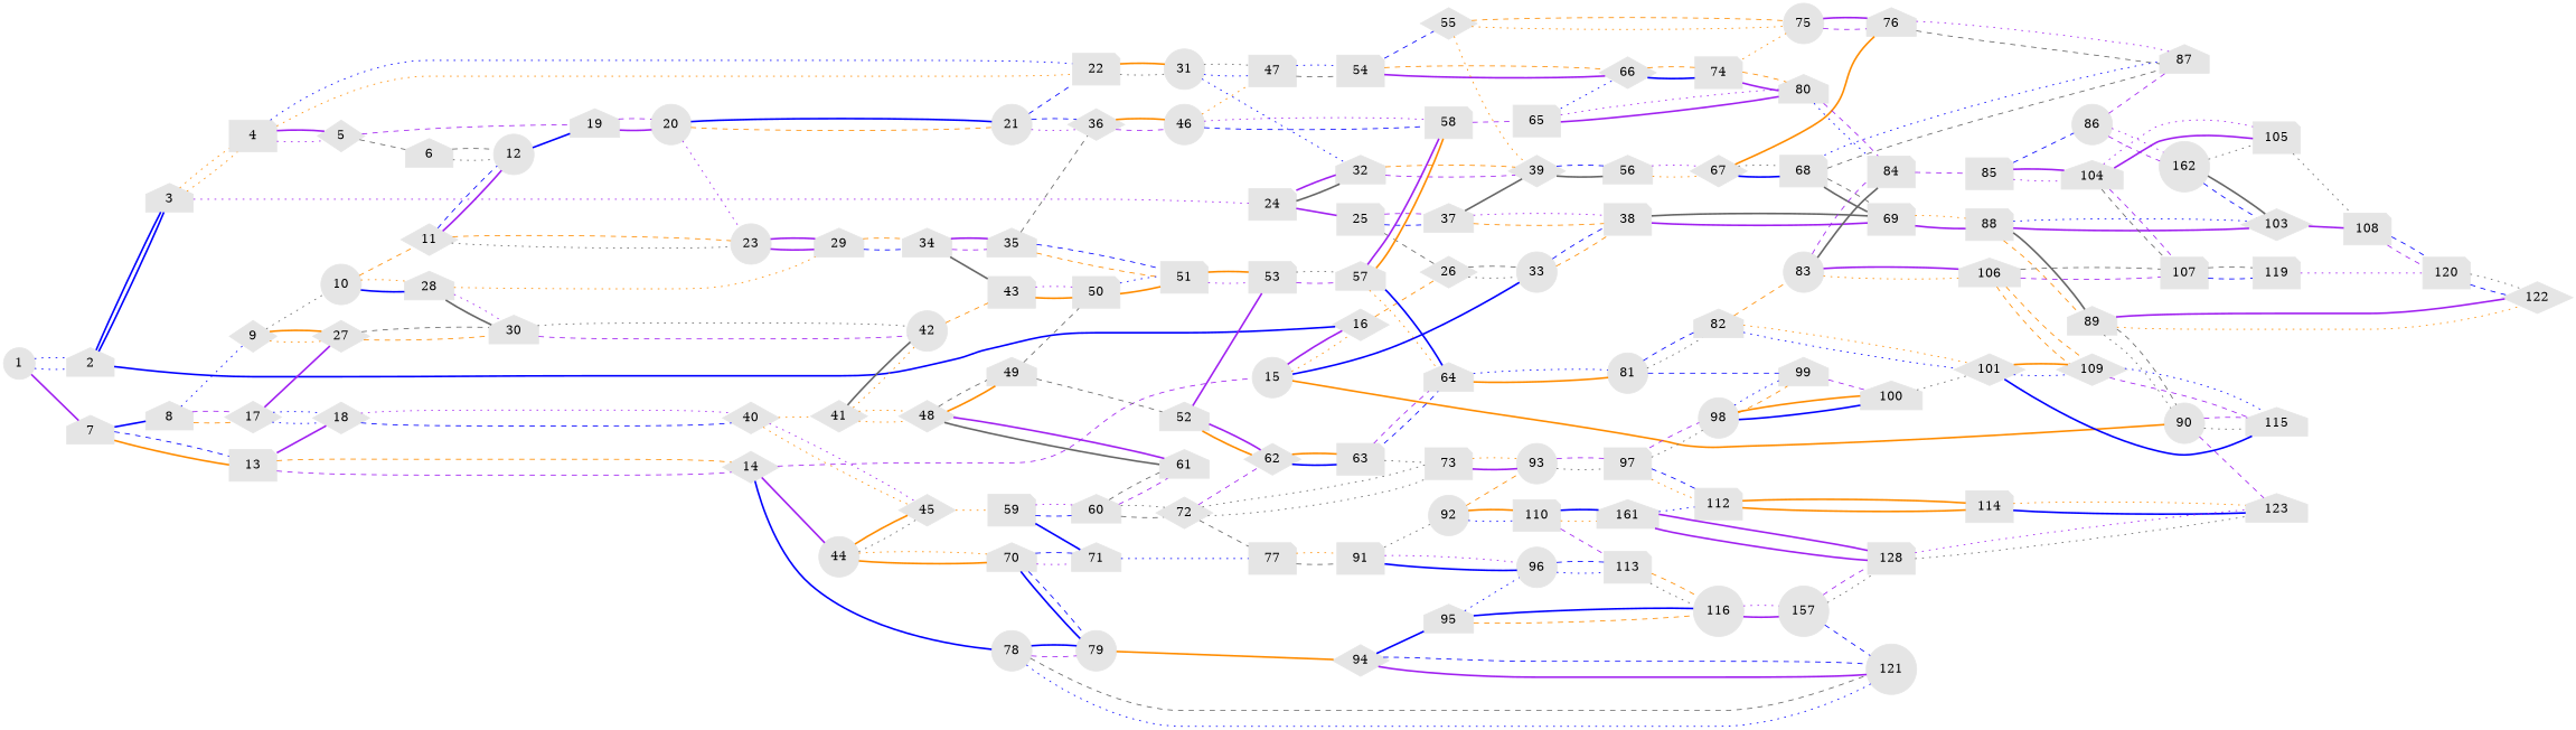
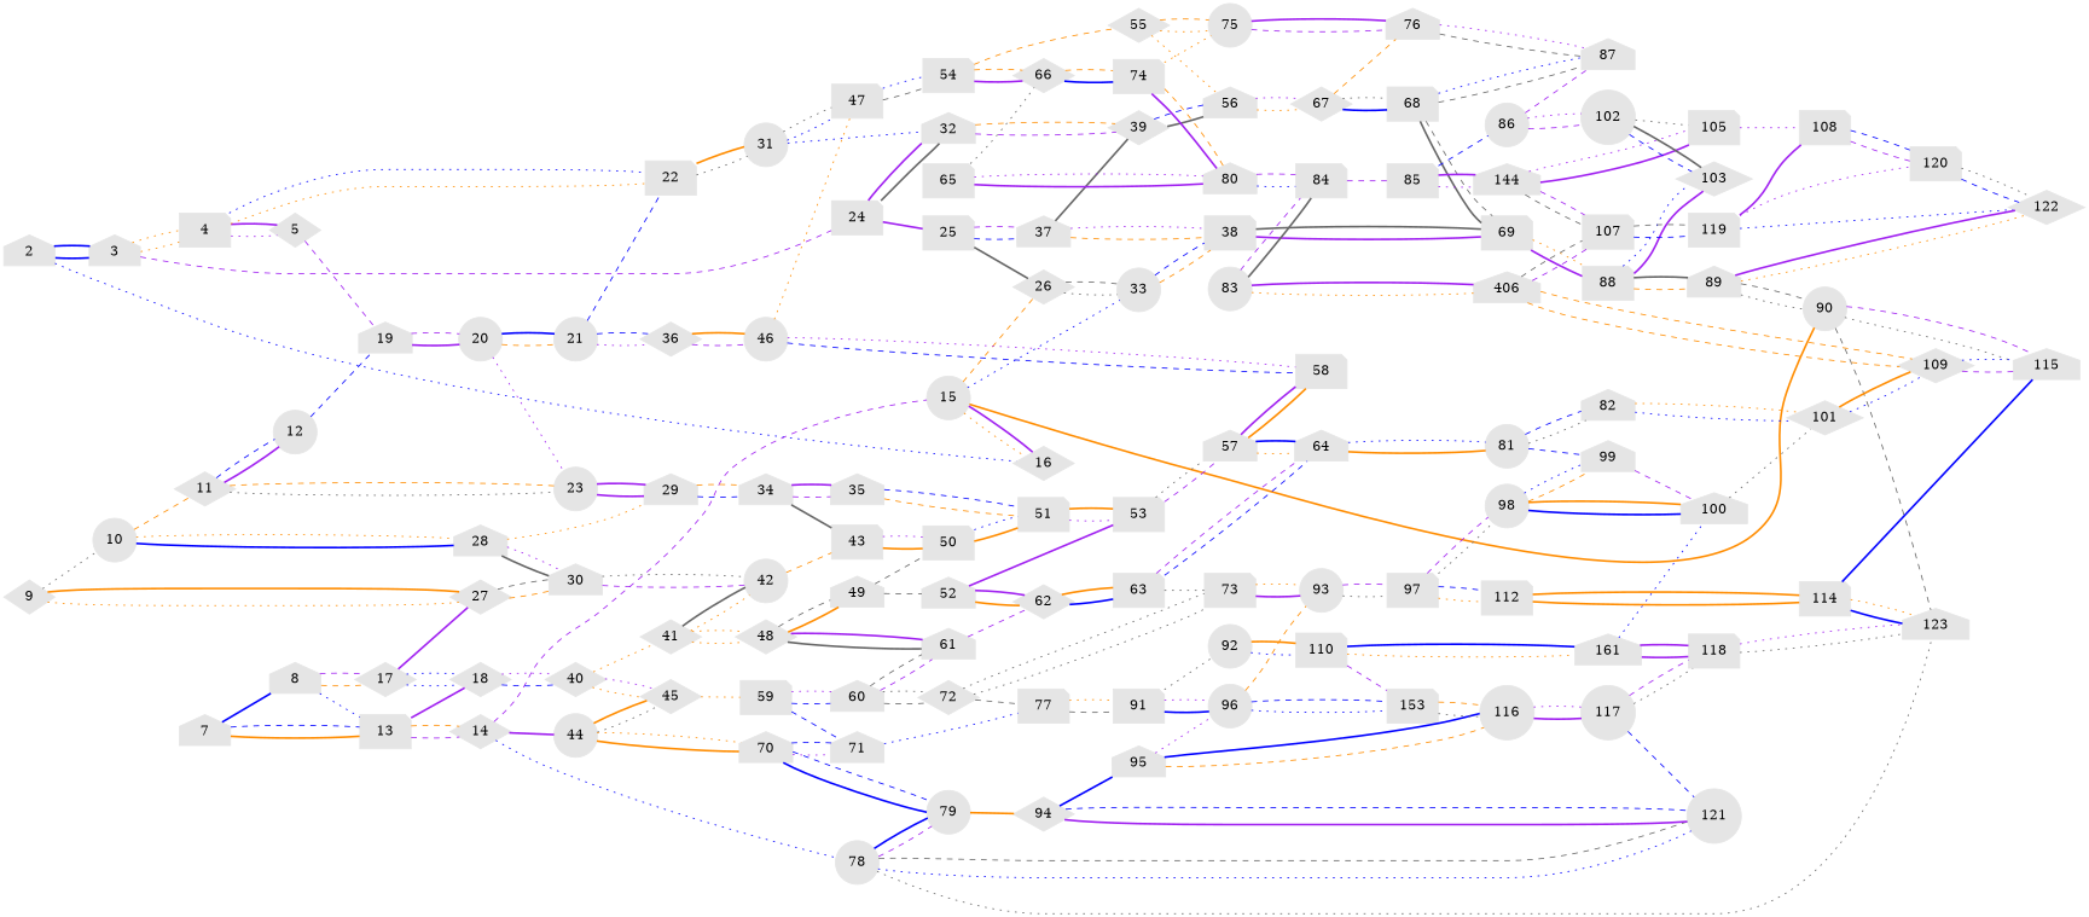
  graph {
    rankdir=LR
    node [color=gray90 shape=note style=filled]
    edge [color=purple style=dotted]
-   1 [shape=circle]
    2 [shape=house]
    7 [shape=house]
    3 [shape=house]
    16 [shape=diamond]
    8 [shape=house]
    13
    4
    24
    26 [shape=diamond]
    5 [shape=diamond]
    22
    25
    32 [shape=house]
-   6 [shape=house]
    19 [shape=house]
    31 [shape=circle]
    12 [shape=circle]
    20 [shape=circle]
    9 [shape=diamond]
    17 [shape=diamond]
    14 [shape=diamond]
    18 [shape=diamond]
    10 [shape=circle]
    27 [shape=diamond]
    11 [shape=diamond]
    28 [shape=house]
    30 [shape=house]
    23 [shape=circle]
    29 [shape=house]
    15 [shape=circle]
    44 [shape=circle]
    78 [shape=circle]
    40 [shape=diamond]
    33 [shape=circle]
    90 [shape=circle]
    45 [shape=diamond]
    70 [shape=house]
    79 [shape=circle]
    121 [shape=circle]
    123 [shape=house]
    38
    115 [shape=house]
    41 [shape=diamond]
    21 [shape=circle]
    36 [shape=diamond]
    46 [shape=circle]
    47
    34 [shape=house]
    37 [shape=house]
    39 [shape=diamond]
    42 [shape=circle]
    35 [shape=house]
    43
    54
    56 [shape=house]
    69
    51
    50
    53
    58
    88
    67 [shape=diamond]
    48 [shape=diamond]
    59
    49 [shape=house]
    61 [shape=house]
    71 [shape=house]
    60 [shape=house]
    65
    55 [shape=diamond]
    66 [shape=diamond]
    52 [shape=house]
    62 [shape=diamond]
    57 [shape=house]
    63
    64 [shape=house]
    75 [shape=circle]
    74
    76 [shape=house]
    68
    81 [shape=circle]
    80 [shape=house]
    72 [shape=diamond]
    77
    73
    93 [shape=circle]
    82 [shape=house]
    99 [shape=house]
    84
    87 [shape=house]
    89 [shape=house]
    103 [shape=diamond]
    94 [shape=diamond]
    91
    97
    92 [shape=circle]
    96 [shape=circle]
    95 [shape=house]
    85
    83 [shape=circle]
    101 [shape=diamond]
    100 [shape=house]
-   106 [shape=house]
+   106 [shape=house label=406]
    109 [shape=diamond]
    107
    86 [shape=circle]
-   104 [shape=house]
-   102 [shape=circle label=162]
+   104 [shape=house label=144]
+   102 [shape=circle]
    105
    122 [shape=diamond]
    108
    110
-   113
+   113 [label=153]
    n115 [label=161 shape=house]
    98 [shape=circle]
    112
    116 [shape=circle]
-   117 [shape=circle label=157]
+   117 [shape=circle]
    114
    120
    119
-   118 [label=128]
-   1 -- 2 [color=blue]
-   1 -- 2 [color=blue]
-   1 -- 7 [style=bold]
+   118
    2 -- 3 [color=blue style=bold]
    2 -- 3 [color=blue style=bold]
-   2 -- 16 [color=blue style=bold]
+   2 -- 16 [color=blue]
    7 -- 8 [color=blue style=bold]
    7 -- 13 [color=darkorange style=bold]
    7 -- 13 [color=blue style=dashed]
    3 -- 4 [color=darkorange]
    3 -- 4 [color=darkorange]
-   3 -- 24
-   16 -- 26 [color=darkorange style=dashed]
-   8 -- 9 [color=blue]
+   3 -- 24 [style=dashed]
+   15 -- 26 [color=darkorange style=dashed]
+   8 -- 13 [color=blue]
    8 -- 17 [color=darkorange style=dashed]
    8 -- 17 [style=dashed]
    13 -- 14 [style=dashed]
    13 -- 14 [color=darkorange style=dashed]
    13 -- 18 [style=bold]
    4 -- 5
    4 -- 5 [style=bold]
    4 -- 22 [color=darkorange]
    4 -- 22 [color=blue]
    24 -- 25 [style=bold]
    24 -- 32 [color=gray40 style=bold]
    24 -- 32 [style=bold]
    26 -- 33 [color=gray40]
    26 -- 33 [color=gray40 style=dashed]
-   5 -- 6 [color=gray40 style=dashed]
    5 -- 19 [style=dashed]
    22 -- 31 [color=gray40]
    22 -- 31 [color=darkorange style=bold]
-   25 -- 26 [color=gray40 style=dashed]
+   25 -- 26 [color=gray40 style=bold]
    25 -- 37 [color=blue style=dashed]
    25 -- 37 [style=dashed]
    32 -- 39 [style=dashed]
    32 -- 39 [color=darkorange style=dashed]
-   6 -- 12 [color=gray40]
-   6 -- 12 [color=gray40 style=dashed]
    19 -- 20 [style=bold]
    19 -- 20 [style=dashed]
    31 -- 32 [color=blue]
    31 -- 47 [color=blue]
    31 -- 47 [color=gray40]
-   12 -- 19 [color=blue style=bold]
+   12 -- 19 [color=blue style=dashed]
    20 -- 23
    20 -- 21 [color=darkorange style=dashed]
    20 -- 21 [color=blue style=bold]
    9 -- 10 [color=gray40]
    9 -- 27 [color=darkorange]
    9 -- 27 [color=darkorange style=bold]
    17 -- 18 [color=blue]
    17 -- 18 [color=blue]
    17 -- 27 [style=bold]
    14 -- 15 [style=dashed]
    14 -- 44 [style=bold]
-   14 -- 78 [color=blue style=bold]
+   14 -- 78 [color=blue]
    18 -- 40 [color=blue style=dashed]
    18 -- 40
    10 -- 11 [color=darkorange style=dashed]
    10 -- 28 [color=blue style=bold]
    10 -- 28 [color=darkorange]
    27 -- 30 [color=darkorange style=dashed]
    27 -- 30 [color=gray40 style=dashed]
    11 -- 12 [style=bold]
    11 -- 12 [color=blue style=dashed]
    11 -- 23 [color=gray40]
    11 -- 23 [color=darkorange style=dashed]
    28 -- 30 [color=gray40 style=bold]
    28 -- 30
    28 -- 29 [color=darkorange]
    30 -- 42 [style=dashed]
    30 -- 42 [color=gray40]
    23 -- 29 [style=bold]
    23 -- 29 [style=bold]
    29 -- 34 [color=blue style=dashed]
    29 -- 34 [color=darkorange style=dashed]
    15 -- 16 [color=darkorange]
    15 -- 16 [style=bold]
-   15 -- 33 [color=blue style=bold]
+   15 -- 33 [color=blue]
    15 -- 90 [color=darkorange style=bold]
    44 -- 45 [color=gray40]
    44 -- 45 [color=darkorange style=bold]
    44 -- 70 [color=darkorange style=bold]
    44 -- 70 [color=darkorange]
    78 -- 79 [style=dashed]
    78 -- 79 [color=blue style=bold]
    78 -- 121 [color=blue]
    78 -- 121 [color=gray40 style=dashed]
+   78 -- 123 [color=gray40]
    40 -- 45 [color=darkorange]
    40 -- 45
    40 -- 41 [color=darkorange]
    33 -- 38 [color=darkorange style=dashed]
    33 -- 38 [color=blue style=dashed]
-   90 -- 123 [style=dashed]
+   90 -- 123 [color=gray40 style=dashed]
    90 -- 115 [color=gray40]
    90 -- 115 [style=dashed]
    45 -- 59 [color=darkorange]
    70 -- 79 [color=blue style=bold]
    70 -- 79 [color=blue style=dashed]
    70 -- 71
    70 -- 71 [color=blue style=dashed]
    79 -- 94 [color=darkorange style=bold]
    38 -- 69 [style=bold]
    38 -- 69 [color=gray40 style=bold]
    41 -- 42 [color=darkorange]
    41 -- 42 [color=gray40 style=bold]
    41 -- 48 [color=darkorange]
    41 -- 48 [color=darkorange]
    21 -- 22 [color=blue style=dashed]
    21 -- 36
    21 -- 36 [color=blue style=dashed]
    36 -- 46 [style=dashed]
    36 -- 46 [color=darkorange style=bold]
    46 -- 47 [color=darkorange]
    46 -- 58 [color=blue style=dashed]
    46 -- 58
    47 -- 54 [color=gray40 style=dashed]
    47 -- 54 [color=blue]
    34 -- 35 [style=dashed]
    34 -- 35 [style=bold]
    34 -- 43 [color=gray40 style=bold]
    37 -- 38 [color=darkorange style=dashed]
    37 -- 38
    37 -- 39 [color=gray40 style=bold]
    39 -- 56 [color=gray40 style=bold]
    39 -- 56 [color=blue style=dashed]
    42 -- 43 [color=darkorange style=dashed]
-   35 -- 36 [color=gray40 style=dashed]
    35 -- 51 [color=darkorange style=dashed]
    35 -- 51 [color=blue style=dashed]
    43 -- 50 [color=darkorange style=bold]
    43 -- 50
-   54 -- 55 [color=blue style=dashed]
+   54 -- 55 [color=darkorange style=dashed]
    54 -- 66 [style=bold]
    54 -- 66 [color=darkorange style=dashed]
    56 -- 67 [color=darkorange]
    56 -- 67
    69 -- 88 [style=bold]
    69 -- 88 [color=darkorange]
    51 -- 53
    51 -- 53 [color=darkorange style=bold]
    50 -- 51 [color=darkorange style=bold]
    50 -- 51 [color=blue]
    53 -- 57 [style=dashed]
    53 -- 57 [color=gray40]
-   58 -- 65 [style=dashed]
    88 -- 89 [color=darkorange style=dashed]
    88 -- 89 [color=gray40 style=bold]
    88 -- 103 [style=bold]
    88 -- 103 [color=blue]
-   67 -- 76 [color=darkorange style=bold]
+   67 -- 76 [color=darkorange style=dashed]
    67 -- 68 [color=blue style=bold]
    67 -- 68 [color=gray40]
    48 -- 49 [color=darkorange style=bold]
    48 -- 49 [color=gray40 style=dashed]
    48 -- 61 [color=gray40 style=bold]
    48 -- 61 [style=bold]
-   59 -- 71 [color=blue style=bold]
+   59 -- 71 [color=blue style=dashed]
    59 -- 60 [color=blue style=dashed]
    59 -- 60
    49 -- 50 [color=gray40 style=dashed]
    49 -- 52 [color=gray40 style=dashed]
-   72 -- 62 [style=dashed]
+   61 -- 62 [style=dashed]
    71 -- 77 [color=blue]
    60 -- 61 [style=dashed]
    60 -- 61 [color=gray40 style=dashed]
    60 -- 72 [color=gray40 style=dashed]
    60 -- 72 [color=gray40]
-   65 -- 66 [color=blue]
+   65 -- 66 [color=gray40]
    65 -- 80 [style=bold]
    65 -- 80
-   55 -- 39 [color=darkorange]
+   55 -- 56 [color=darkorange]
    55 -- 75 [color=darkorange]
    55 -- 75 [color=darkorange style=dashed]
    66 -- 74 [color=blue style=bold]
    66 -- 74 [color=darkorange style=dashed]
    52 -- 53 [style=bold]
    52 -- 62 [color=darkorange style=bold]
    52 -- 62 [style=bold]
    62 -- 63 [color=blue style=bold]
    62 -- 63 [color=darkorange style=bold]
    57 -- 58 [color=darkorange style=bold]
    57 -- 58 [style=bold]
    57 -- 64 [color=darkorange]
    57 -- 64 [color=blue style=bold]
    63 -- 64 [color=blue style=dashed]
    63 -- 64 [style=dashed]
    63 -- 73 [color=gray40]
    64 -- 81 [color=darkorange style=bold]
    64 -- 81 [color=blue]
    75 -- 76 [style=dashed]
    75 -- 76 [style=bold]
    74 -- 75 [color=darkorange]
    74 -- 80 [style=bold]
    74 -- 80 [color=darkorange style=dashed]
    76 -- 87 [color=gray40 style=dashed]
    76 -- 87
    68 -- 69 [color=gray40 style=bold]
    68 -- 69 [color=gray40 style=dashed]
    68 -- 87 [color=gray40 style=dashed]
    68 -- 87 [color=blue]
    81 -- 82 [color=gray40]
    81 -- 82 [color=blue style=dashed]
    81 -- 99 [color=blue style=dashed]
    80 -- 84 [color=blue]
    80 -- 84 [style=dashed]
    72 -- 77 [color=gray40 style=dashed]
    72 -- 73 [color=gray40]
    72 -- 73 [color=gray40]
    77 -- 91 [color=gray40 style=dashed]
    77 -- 91 [color=darkorange]
    73 -- 93 [style=bold]
    73 -- 93 [color=darkorange]
    93 -- 97 [color=gray40]
    93 -- 97 [style=dashed]
-   82 -- 83 [color=darkorange style=dashed]
    82 -- 101 [color=blue]
    82 -- 101 [color=darkorange]
    99 -- 100 [style=dashed]
    84 -- 85 [style=dashed]
    89 -- 90 [color=gray40]
    89 -- 90 [color=gray40 style=dashed]
    89 -- 122 [color=darkorange]
    89 -- 122 [style=bold]
-   103 -- 108 [style=bold]
+   119 -- 108 [style=bold]
    94 -- 121 [style=bold]
    94 -- 121 [color=blue style=dashed]
    94 -- 95 [color=blue style=bold]
    91 -- 92 [color=gray40]
    91 -- 96 [color=blue style=bold]
    91 -- 96
    97 -- 98 [color=gray40]
    97 -- 98 [style=dashed]
    97 -- 112 [color=darkorange]
    97 -- 112 [color=blue style=dashed]
-   92 -- 93 [color=darkorange style=dashed]
+   96 -- 93 [color=darkorange style=dashed]
    92 -- 110 [color=blue]
    92 -- 110 [color=darkorange style=bold]
    96 -- 113 [color=blue]
    96 -- 113 [color=blue style=dashed]
-   95 -- 96 [color=blue]
+   95 -- 96
    95 -- 116 [color=darkorange style=dashed]
    95 -- 116 [color=blue style=bold]
    85 -- 86 [color=blue style=dashed]
    85 -- 104
    85 -- 104 [style=bold]
    83 -- 84 [color=gray40 style=bold]
    83 -- 84 [style=dashed]
    83 -- 106 [color=darkorange]
    83 -- 106 [style=bold]
    101 -- 109 [color=blue]
    101 -- 109 [color=darkorange style=bold]
    100 -- 101 [color=gray40]
    106 -- 109 [color=darkorange style=dashed]
    106 -- 109 [color=darkorange style=dashed]
    106 -- 107 [style=dashed]
    106 -- 107 [color=gray40 style=dashed]
    109 -- 115 [style=dashed]
    109 -- 115 [color=blue]
    107 -- 119 [color=blue style=dashed]
    107 -- 119 [color=gray40 style=dashed]
    86 -- 87 [style=dashed]
    86 -- 102 [style=dashed]
    86 -- 102
    104 -- 107 [color=gray40 style=dashed]
    104 -- 107 [style=dashed]
    104 -- 105 [style=bold]
    104 -- 105
    102 -- 103 [color=blue style=dashed]
    102 -- 103 [color=gray40 style=bold]
    102 -- 105 [color=gray40]
-   105 -- 108 [color=gray40]
+   105 -- 108
    108 -- 120 [style=dashed]
    108 -- 120 [color=blue style=dashed]
    110 -- 113 [style=dashed]
    110 -- n115 [color=darkorange]
    110 -- n115 [color=blue style=bold]
    113 -- 116 [color=gray40]
    113 -- 116 [color=darkorange style=dashed]
-   n115 -- 112 [color=blue]
+   n115 -- 100 [color=blue]
    n115 -- 118 [style=bold]
    n115 -- 118 [style=bold]
    98 -- 99 [color=darkorange style=dashed]
    98 -- 99 [color=blue]
    98 -- 100 [color=blue style=bold]
    98 -- 100 [color=darkorange style=bold]
    112 -- 114 [color=darkorange style=bold]
    112 -- 114 [color=darkorange style=bold]
    116 -- 117 [style=bold]
    116 -- 117
    117 -- 121 [color=blue style=dashed]
    117 -- 118 [color=gray40]
    117 -- 118 [style=dashed]
    114 -- 123 [color=blue style=bold]
    114 -- 123 [color=darkorange]
-   101 -- 115 [color=blue style=bold]
+   114 -- 115 [color=blue style=bold]
    120 -- 122 [color=blue style=dashed]
    120 -- 122 [color=gray40]
+   119 -- 122 [color=blue]
    119 -- 120
    118 -- 123 [color=gray40]
    118 -- 123
  }
